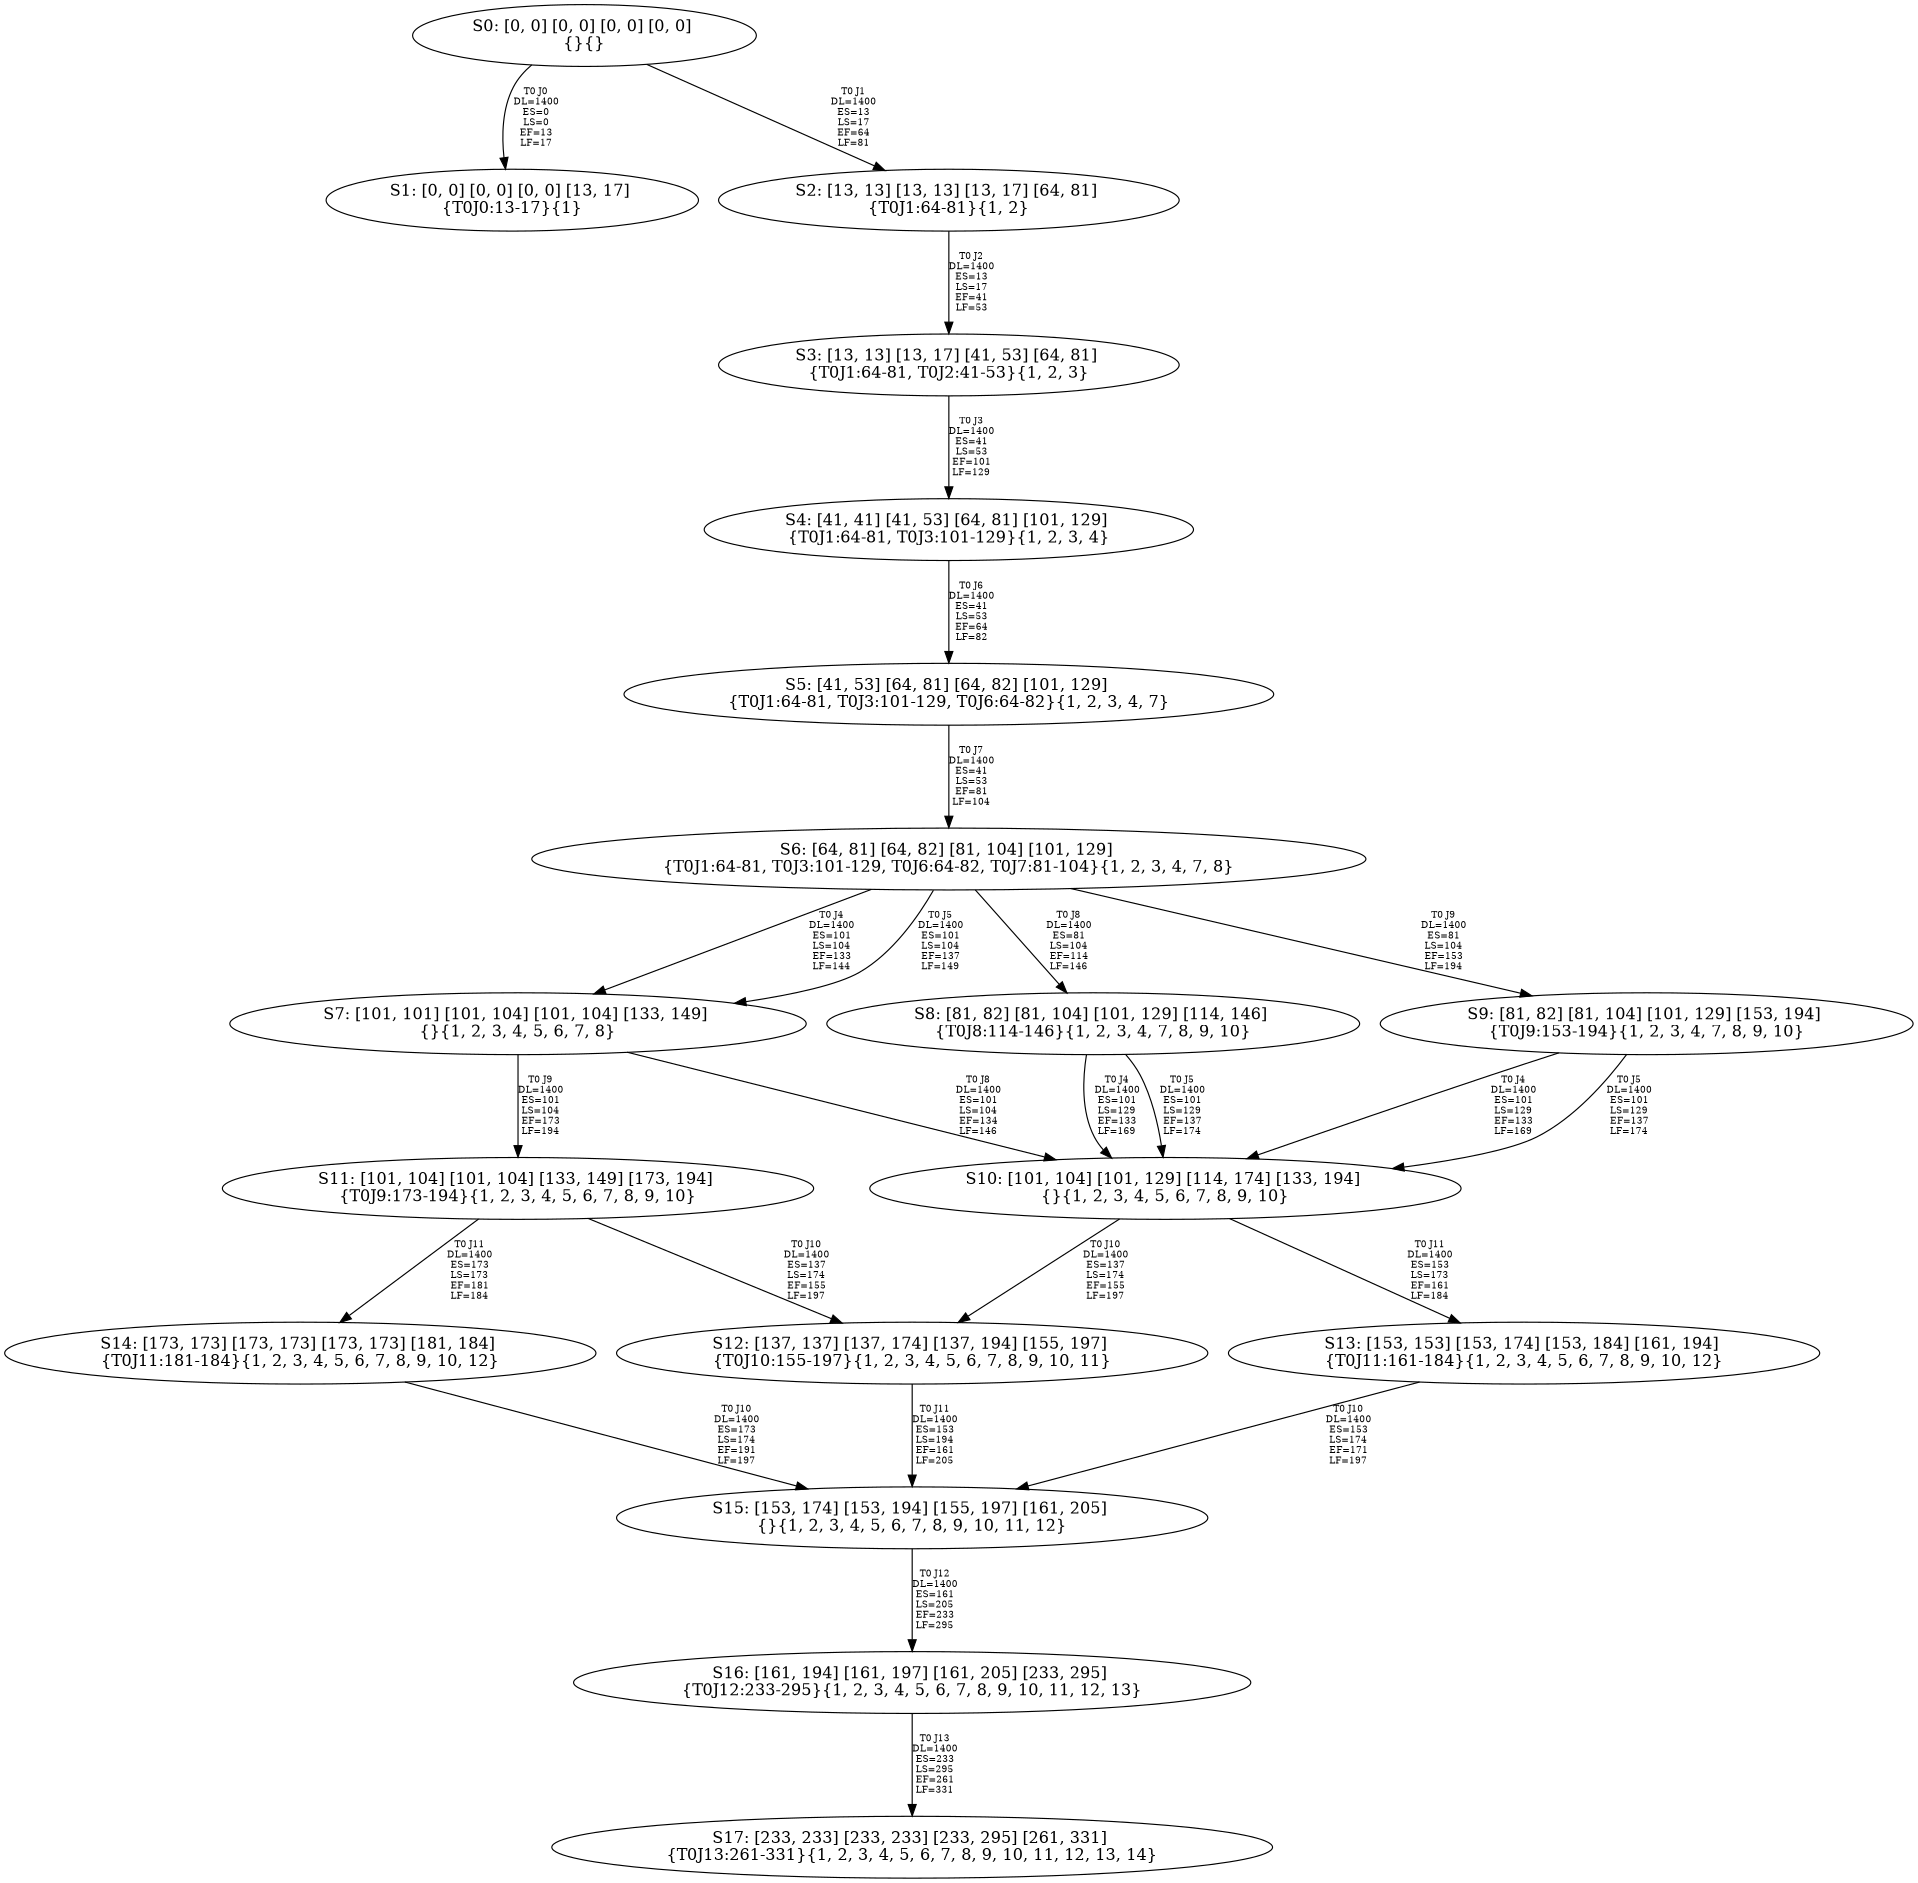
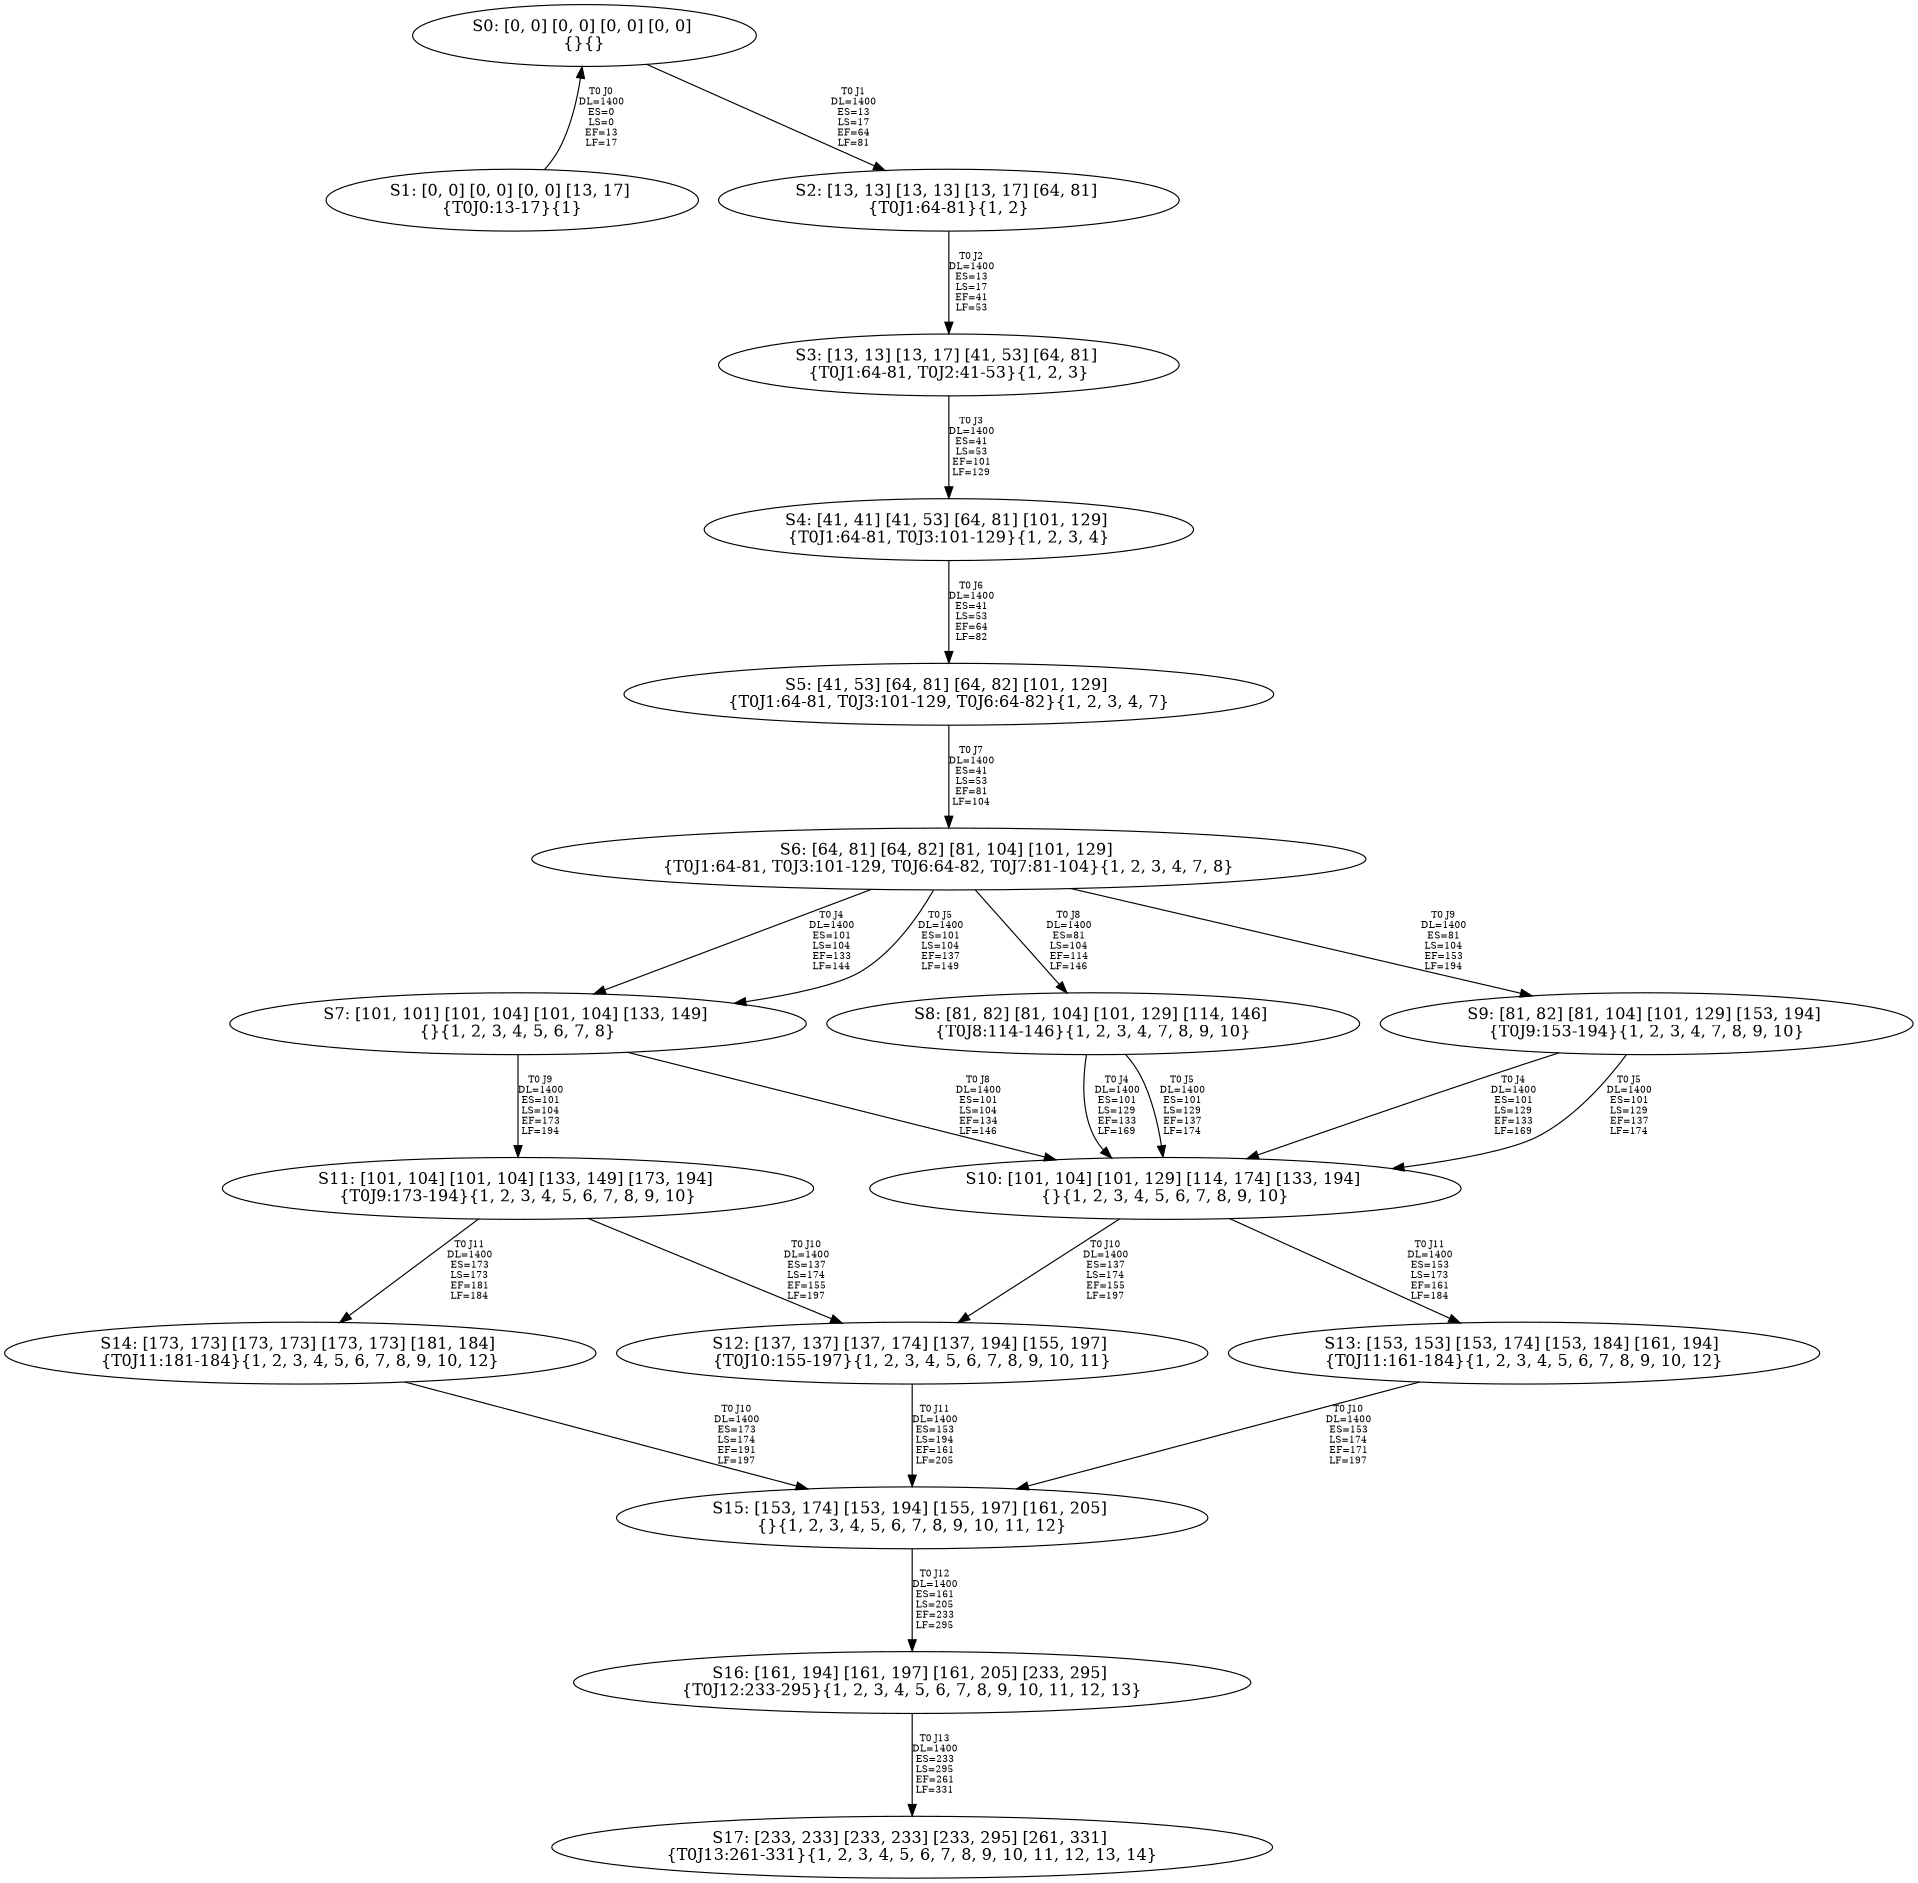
  digraph {
    edge [fontsize=8]
    n1 [label="S0: [0, 0] [0, 0] [0, 0] [0, 0] \n{}{}"]
    n2 [label="S1: [0, 0] [0, 0] [0, 0] [13, 17] \n{T0J0:13-17}{1}"]
    n3 [label="S2: [13, 13] [13, 13] [13, 17] [64, 81] \n{T0J1:64-81}{1, 2}"]
    n4 [label="S3: [13, 13] [13, 17] [41, 53] [64, 81] \n{T0J1:64-81, T0J2:41-53}{1, 2, 3}"]
    n5 [label="S4: [41, 41] [41, 53] [64, 81] [101, 129] \n{T0J1:64-81, T0J3:101-129}{1, 2, 3, 4}"]
    n6 [label="S5: [41, 53] [64, 81] [64, 82] [101, 129] \n{T0J1:64-81, T0J3:101-129, T0J6:64-82}{1, 2, 3, 4, 7}"]
    n7 [label="S6: [64, 81] [64, 82] [81, 104] [101, 129] \n{T0J1:64-81, T0J3:101-129, T0J6:64-82, T0J7:81-104}{1, 2, 3, 4, 7, 8}"]
    n8 [label="S7: [101, 101] [101, 104] [101, 104] [133, 149] \n{}{1, 2, 3, 4, 5, 6, 7, 8}"]
    n9 [label="S8: [81, 82] [81, 104] [101, 129] [114, 146] \n{T0J8:114-146}{1, 2, 3, 4, 7, 8, 9, 10}"]
    n10 [label="S9: [81, 82] [81, 104] [101, 129] [153, 194] \n{T0J9:153-194}{1, 2, 3, 4, 7, 8, 9, 10}"]
    n11 [label="S10: [101, 104] [101, 129] [114, 174] [133, 194] \n{}{1, 2, 3, 4, 5, 6, 7, 8, 9, 10}"]
    n12 [label="S11: [101, 104] [101, 104] [133, 149] [173, 194] \n{T0J9:173-194}{1, 2, 3, 4, 5, 6, 7, 8, 9, 10}"]
    n13 [label="S12: [137, 137] [137, 174] [137, 194] [155, 197] \n{T0J10:155-197}{1, 2, 3, 4, 5, 6, 7, 8, 9, 10, 11}"]
    n14 [label="S13: [153, 153] [153, 174] [153, 184] [161, 194] \n{T0J11:161-184}{1, 2, 3, 4, 5, 6, 7, 8, 9, 10, 12}"]
    n15 [label="S14: [173, 173] [173, 173] [173, 173] [181, 184] \n{T0J11:181-184}{1, 2, 3, 4, 5, 6, 7, 8, 9, 10, 12}"]
    n16 [label="S15: [153, 174] [153, 194] [155, 197] [161, 205] \n{}{1, 2, 3, 4, 5, 6, 7, 8, 9, 10, 11, 12}"]
    n17 [label="S16: [161, 194] [161, 197] [161, 205] [233, 295] \n{T0J12:233-295}{1, 2, 3, 4, 5, 6, 7, 8, 9, 10, 11, 12, 13}"]
    n18 [label="S17: [233, 233] [233, 233] [233, 295] [261, 331] \n{T0J13:261-331}{1, 2, 3, 4, 5, 6, 7, 8, 9, 10, 11, 12, 13, 14}"]
-   n1 -> n2 [label="T0 J0\nDL=1400\nES=0\nLS=0\nEF=13\nLF=17"]
+   n2 -> n1 [label="T0 J0\nDL=1400\nES=0\nLS=0\nEF=13\nLF=17"]
    n1 -> n3 [label="T0 J1\nDL=1400\nES=13\nLS=17\nEF=64\nLF=81"]
    n3 -> n4 [label="T0 J2\nDL=1400\nES=13\nLS=17\nEF=41\nLF=53"]
    n4 -> n5 [label="T0 J3\nDL=1400\nES=41\nLS=53\nEF=101\nLF=129"]
    n5 -> n6 [label="T0 J6\nDL=1400\nES=41\nLS=53\nEF=64\nLF=82"]
    n6 -> n7 [label="T0 J7\nDL=1400\nES=41\nLS=53\nEF=81\nLF=104"]
    n7 -> n8 [label="T0 J4\nDL=1400\nES=101\nLS=104\nEF=133\nLF=144"]
    n7 -> n8 [label="T0 J5\nDL=1400\nES=101\nLS=104\nEF=137\nLF=149"]
    n7 -> n9 [label="T0 J8\nDL=1400\nES=81\nLS=104\nEF=114\nLF=146"]
    n7 -> n10 [label="T0 J9\nDL=1400\nES=81\nLS=104\nEF=153\nLF=194"]
    n8 -> n11 [label="T0 J8\nDL=1400\nES=101\nLS=104\nEF=134\nLF=146"]
    n8 -> n12 [label="T0 J9\nDL=1400\nES=101\nLS=104\nEF=173\nLF=194"]
    n9 -> n11 [label="T0 J4\nDL=1400\nES=101\nLS=129\nEF=133\nLF=169"]
    n9 -> n11 [label="T0 J5\nDL=1400\nES=101\nLS=129\nEF=137\nLF=174"]
    n10 -> n11 [label="T0 J4\nDL=1400\nES=101\nLS=129\nEF=133\nLF=169"]
    n10 -> n11 [label="T0 J5\nDL=1400\nES=101\nLS=129\nEF=137\nLF=174"]
    n11 -> n13 [label="T0 J10\nDL=1400\nES=137\nLS=174\nEF=155\nLF=197"]
    n11 -> n14 [label="T0 J11\nDL=1400\nES=153\nLS=173\nEF=161\nLF=184"]
    n12 -> n13 [label="T0 J10\nDL=1400\nES=137\nLS=174\nEF=155\nLF=197"]
    n12 -> n15 [label="T0 J11\nDL=1400\nES=173\nLS=173\nEF=181\nLF=184"]
    n13 -> n16 [label="T0 J11\nDL=1400\nES=153\nLS=194\nEF=161\nLF=205"]
    n14 -> n16 [label="T0 J10\nDL=1400\nES=153\nLS=174\nEF=171\nLF=197"]
    n15 -> n16 [label="T0 J10\nDL=1400\nES=173\nLS=174\nEF=191\nLF=197"]
    n16 -> n17 [label="T0 J12\nDL=1400\nES=161\nLS=205\nEF=233\nLF=295"]
    n17 -> n18 [label="T0 J13\nDL=1400\nES=233\nLS=295\nEF=261\nLF=331"]
  }
